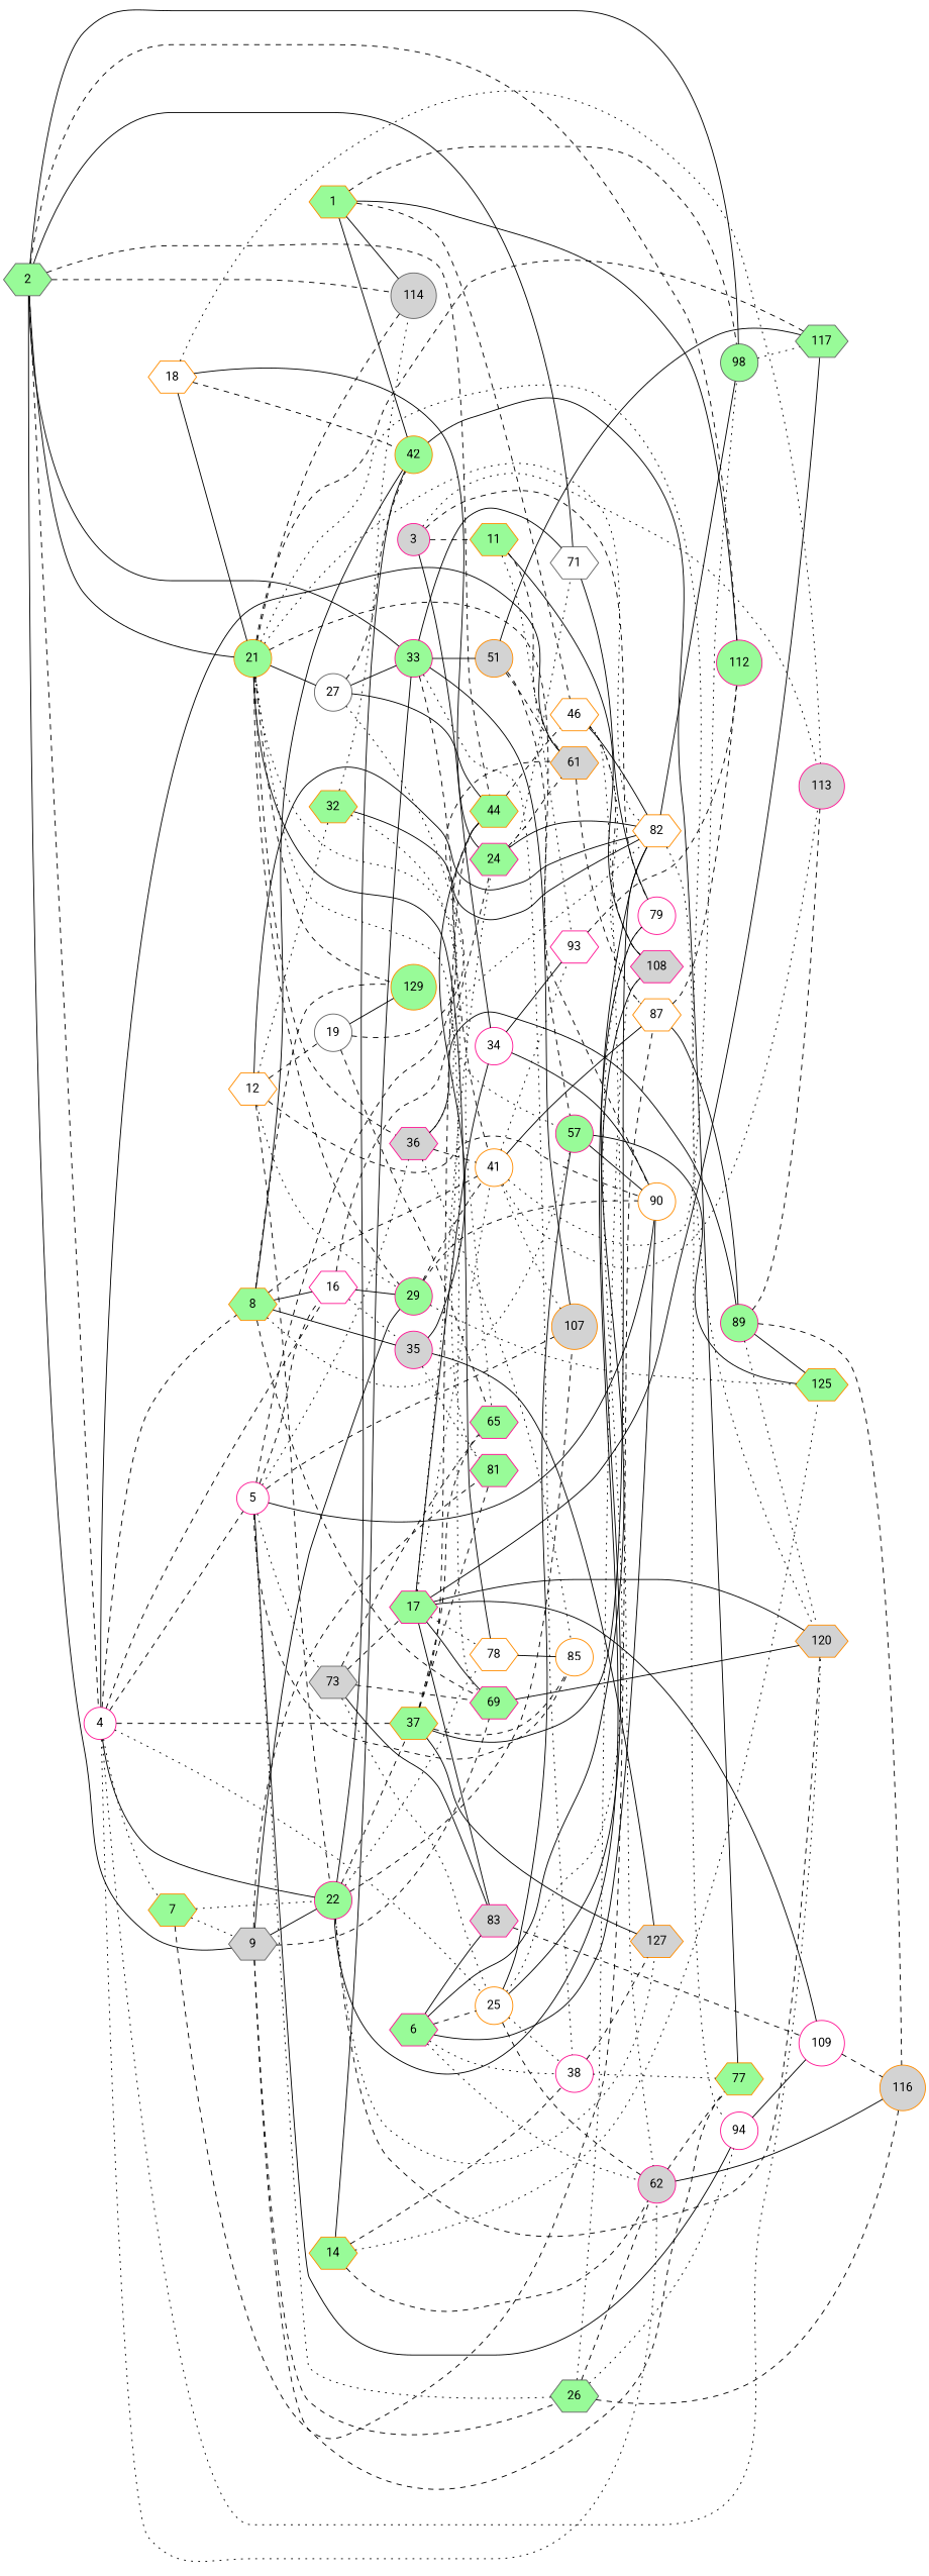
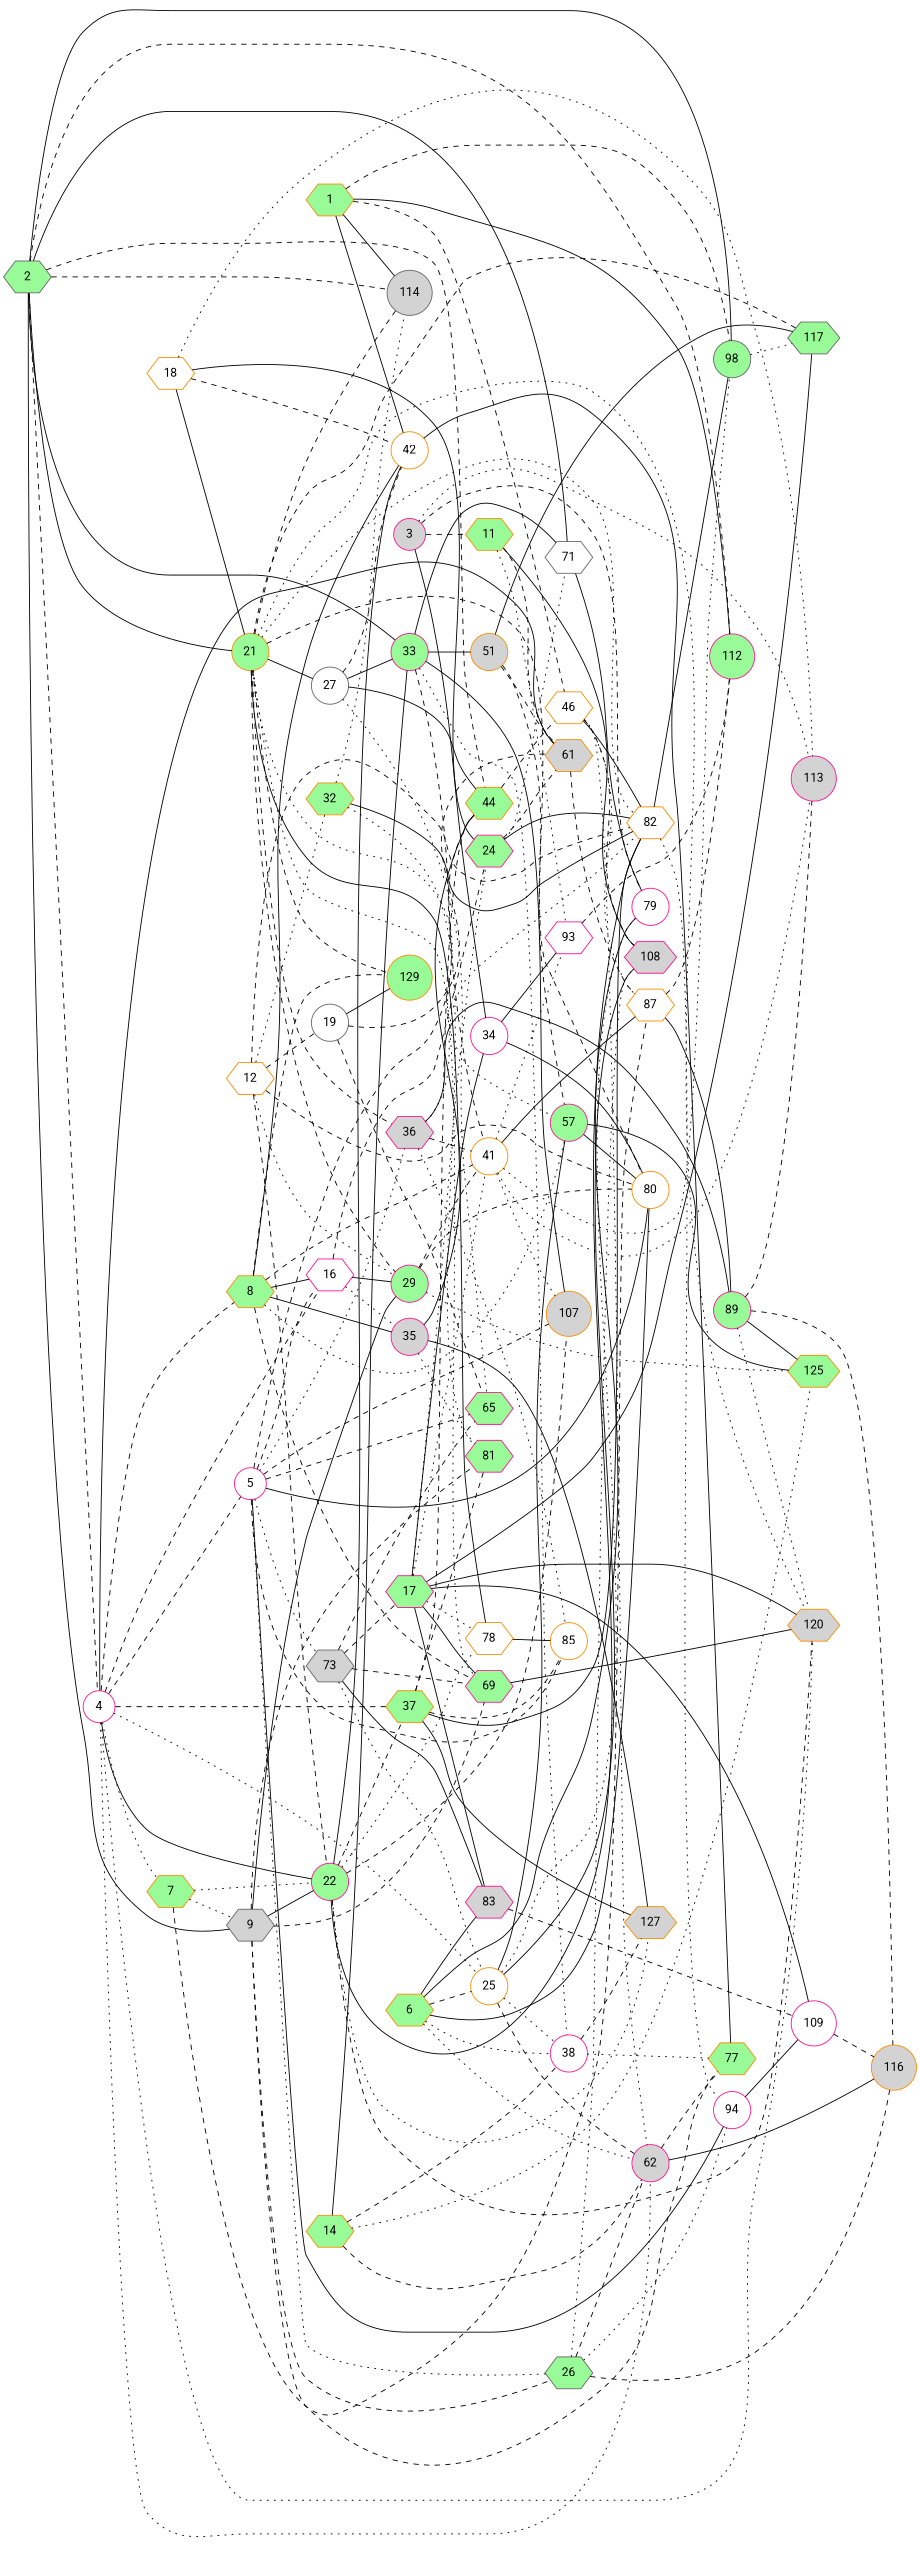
  graph {
    fontname=Roboto
    rankdir=LR
    node [color=darkorange fillcolor=palegreen fontname=Roboto shape=hexagon style=filled]
    edge [fontname=Roboto style=dashed]
    1 [super="+31"]
-   42 [shape=circle super="+95"]
+   42 [fillcolor=white shape=circle super="+95"]
    46 [fillcolor=white super="+115"]
    98 [color=gray40 shape=circle super="+105"]
    112 [color=deeppink shape=circle]
    114 [color=gray40 fillcolor=lightgrey shape=circle]
    77
    62 [color=deeppink fillcolor=lightgrey shape=circle super="+67+76"]
    82 [fillcolor=white super="+124+110"]
    87 [fillcolor=white super="+134"]
    108 [color=deeppink fillcolor=lightgrey]
    117 [color=gray40]
    2 [color=gray40 super="+58+15+60"]
    4 [color=deeppink fillcolor=white shape=circle super="+104+111+73+106"]
    9 [color=gray40 fillcolor=lightgrey super="+39+121"]
    21 [shape=circle super="+97+23+52"]
    33 [color=deeppink shape=circle super="+43+45"]
    44 [super="+96"]
    71 [color=gray40 fillcolor=white]
    5 [color=deeppink fillcolor=white shape=circle super="+132+70+28"]
    7
    8 [super="+20"]
    16 [color=deeppink fillcolor=white super="+75"]
    22 [color=deeppink shape=circle super="+30+66+102"]
    25 [fillcolor=white shape=circle super="+131+54"]
    37 [super="+74+53+48"]
    61 [fillcolor=lightgrey super="+63"]
    120 [fillcolor=lightgrey super="+122"]
    26 [color=gray40 super="+123"]
    69 [color=deeppink super="+84"]
    29 [color=deeppink shape=circle super="+118+68"]
    81 [color=deeppink]
    36 [color=deeppink fillcolor=lightgrey super="+55"]
-   80 [fillcolor=white shape=circle super="+101" label=90]
+   80 [fillcolor=white shape=circle super="+101"]
    57 [color=deeppink shape=circle super="+86"]
    129 [shape=circle]
    78 [fillcolor=white]
    27 [color=gray40 fillcolor=white shape=circle]
    107 [fillcolor=lightgrey shape=circle]
    38 [color=deeppink fillcolor=white shape=circle super="+88"]
    41 [fillcolor=white shape=circle super="+64+47"]
    51 [fillcolor=lightgrey shape=circle]
    65 [color=deeppink]
    79 [color=deeppink fillcolor=white shape=circle]
    3 [color=deeppink fillcolor=lightgrey shape=circle]
    11
    34 [color=deeppink fillcolor=white shape=circle]
    113 [color=deeppink fillcolor=lightgrey shape=circle]
    93 [color=deeppink fillcolor=white]
    n50 [color=gray40 fillcolor=lightgrey label=73 super="+59"]
    85 [fillcolor=white shape=circle]
    94 [color=deeppink fillcolor=white shape=circle]
    35 [color=deeppink fillcolor=lightgrey shape=circle super="+72"]
    24 [color=deeppink super="+49"]
    127 [fillcolor=lightgrey]
    116 [fillcolor=lightgrey shape=circle]
    83 [color=deeppink fillcolor=lightgrey]
    17 [color=deeppink super="+40+100"]
    89 [color=deeppink shape=circle super="+128"]
    109 [color=deeppink fillcolor=white shape=circle]
-   6 [color=deeppink super="+10"]
+   6 [super="+10"]
    125
    12 [fillcolor=white super="+119"]
    19 [color=gray40 fillcolor=white shape=circle]
    32
    14
    18 [fillcolor=white]
    1 -- 42 [style=solid]
    1 -- 46
    1 -- 98 [weight=2]
    1 -- 112 [style=solid]
    1 -- 114 [style=solid]
    42 -- 77 [style=solid]
    46 -- 62 [style=dotted]
    46 -- 82 [style=solid]
    46 -- 87 [style=dotted]
    46 -- 108
    98 -- 117 [style=dotted]
    62 -- 77
    62 -- 116 [style=solid]
    82 -- 98 [style=solid]
    82 -- 94 [style=dotted]
    87 -- 112
    87 -- 89 [style=solid]
    2 -- 98 [style=solid]
    2 -- 112
    2 -- 114
    2 -- 4
    2 -- 9 [style=solid]
    2 -- 21 [style=solid]
    2 -- 33 [style=solid]
    2 -- 44
    2 -- 71 [style=solid]
    4 -- 62 [style=dotted]
    4 -- 5
    4 -- 7 [style=dotted]
    4 -- 8
    4 -- 16
    4 -- 22 [style=solid]
    4 -- 25 [style=dotted]
    4 -- 37 [weight=2]
    4 -- 61 [style=solid]
    4 -- 120 [style=dotted]
    9 -- 77
    9 -- 22 [style=solid]
    9 -- 26
    9 -- 69
    9 -- 29 [style=solid]
    9 -- 81
    21 -- 114
    21 -- 82 [style=dotted]
    21 -- 117
    21 -- 120 [style=dotted]
    21 -- 69 [style=dotted]
    21 -- 29
    21 -- 36
    21 -- 80
    21 -- 57 [style=dotted]
    21 -- 129
    21 -- 78 [style=solid]
    21 -- 27 [style=solid]
    33 -- 71 [style=solid]
    33 -- 107 [style=solid]
    33 -- 38 [style=dotted]
    33 -- 41
    33 -- 51 [style=solid]
    44 -- 46
    71 -- 79 [style=solid]
    5 -- 44
    5 -- 16
    5 -- 26 [style=dotted]
    5 -- 36 [style=dotted]
    5 -- 80 [style=solid]
    5 -- 107
    5 -- n50 [style=dotted]
    5 -- 85
    5 -- 94 [style=solid]
    7 -- 87
    7 -- 9 [style=dotted]
    7 -- 22 [style=dotted]
    8 -- 42 [style=solid]
    8 -- 16 [style=solid]
    8 -- 69
    8 -- 57 [style=dotted]
    8 -- 129 [weight=2]
    8 -- 41
    8 -- 35 [style=solid weight=2]
    16 -- 29 [style=solid]
    16 -- 35 [style=dotted]
    16 -- 24
    22 -- 42 [style=solid]
    22 -- 37 [weight=2]
    22 -- 120
    22 -- 78 [style=dotted]
    22 -- 107
    22 -- 79 [style=solid]
    22 -- 127 [style=dotted]
    25 -- 62
    25 -- 108 [style=solid]
    25 -- 57 [style=solid]
    25 -- 38 [style=dotted]
    25 -- 79 [style=dotted]
    37 -- 82 [style=solid]
    37 -- 44
    37 -- 81
-   37 -- 65
+   5 -- 65
    37 -- 85
    37 -- 127 [style=solid]
    61 -- 87
    26 -- 62
    26 -- 108 [style=dotted]
    26 -- 94 [style=dotted]
    26 -- 116
    69 -- 120 [style=solid]
    29 -- 80 [weight=2]
    29 -- 41
    29 -- 125 [style=dotted]
    36 -- 82 [style=dotted]
    36 -- 41
    36 -- 85 [style=dotted]
    36 -- 89 [style=solid]
    57 -- 80 [style=solid]
    57 -- 125 [style=solid]
    78 -- 85 [style=solid]
    27 -- 42
    27 -- 33 [style=solid]
    27 -- 44 [style=solid]
    27 -- 65 [style=dotted]
    38 -- 77 [style=dotted]
    38 -- 127
    41 -- 98 [style=dotted]
    41 -- 87 [style=solid]
    41 -- 107 [style=dotted]
    41 -- 113 [style=dotted]
    41 -- 93 [style=dotted]
    51 -- 117 [style=solid]
    51 -- 61
    51 -- 57
    3 -- 79
    3 -- 11
    3 -- 34 [style=solid]
    3 -- 113 [style=dotted]
    11 -- 108 [style=solid]
    11 -- 61
    11 -- 93 [style=dotted]
    34 -- 80 [style=solid]
    34 -- 93 [style=solid]
    93 -- 112
    n50 -- 25 [style=dotted]
    n50 -- 69
    n50 -- 65
    n50 -- 83 [style=solid]
    n50 -- 17
    94 -- 109 [style=solid]
    35 -- 44 [style=solid]
    35 -- 81 [style=dotted]
    35 -- 127 [style=solid]
    24 -- 82 [style=solid]
    24 -- 71 [style=dotted]
    24 -- 61
    83 -- 109
    17 -- 117 [style=solid]
    17 -- 120 [style=solid]
    17 -- 69 [style=solid]
    17 -- 78 [style=dotted]
    17 -- 41 [style=dotted]
    17 -- 34 [style=solid]
    17 -- 24 [style=dotted]
    17 -- 83 [style=solid]
    17 -- 109 [style=solid]
    89 -- 120 [style=dotted]
    89 -- 113
    89 -- 116
    89 -- 125 [style=solid]
    109 -- 116
    6 -- 62 [style=dotted]
    6 -- 82 [style=solid]
    6 -- 25
    6 -- 80 [style=solid]
    6 -- 38 [style=dotted]
    6 -- 83 [style=solid]
-   12 -- 82 [style=solid]
+   12 -- 82
    12 -- 22
    12 -- 29 [style=dotted]
    12 -- 80
    12 -- 19
    12 -- 32 [style=dotted]
    19 -- 61
    19 -- 129 [style=solid]
    19 -- 65
    32 -- 114 [style=dotted]
    32 -- 82 [style=solid]
    32 -- 81 [style=dotted]
    14 -- 62
    14 -- 33 [style=solid]
    14 -- 38
    14 -- 125 [style=dotted]
    18 -- 42
    18 -- 21 [style=solid]
    18 -- 113 [style=dotted]
    18 -- 24 [style=solid]
  }
